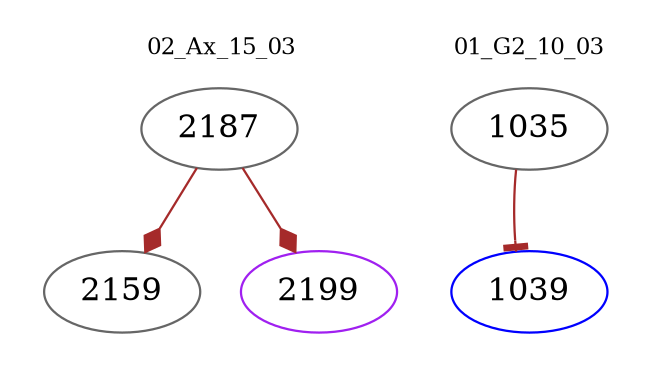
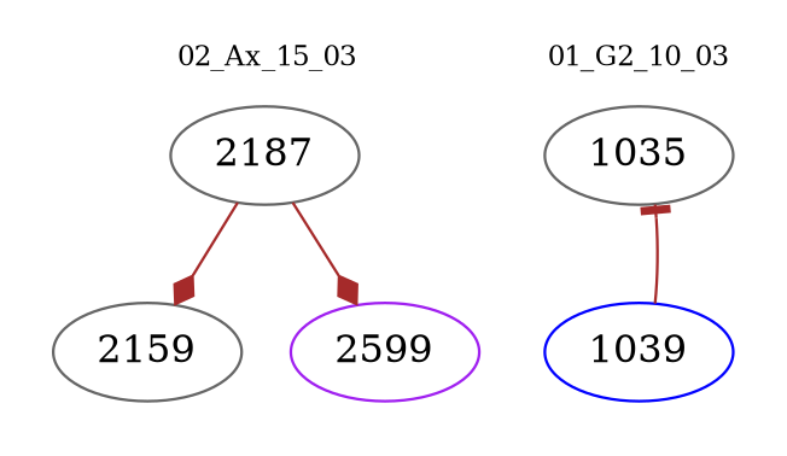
  digraph {
    node [color=gray40]
    edge [arrowhead=diamond color=brown]
    n1 [label=2187]
    n2 [label=2159]
-   n3 [color=purple label=2199]
+   n3 [color=purple label=2599]
    n4 [label=1035]
    n5 [color=blue label=1039]
    subgraph cluster_1 {
      color=white
      fontsize=10
      label="02_Ax_15_03"
      n1
      n2
      n3
    }
    subgraph cluster_2 {
      color=white
      fontsize=10
      label="01_G2_10_03"
      n4
      n5
    }
    n1 -> n2
    n1 -> n3
-   n4 -> n5 [arrowhead=tee]
+   n5 -> n4 [arrowhead=tee]
  }
